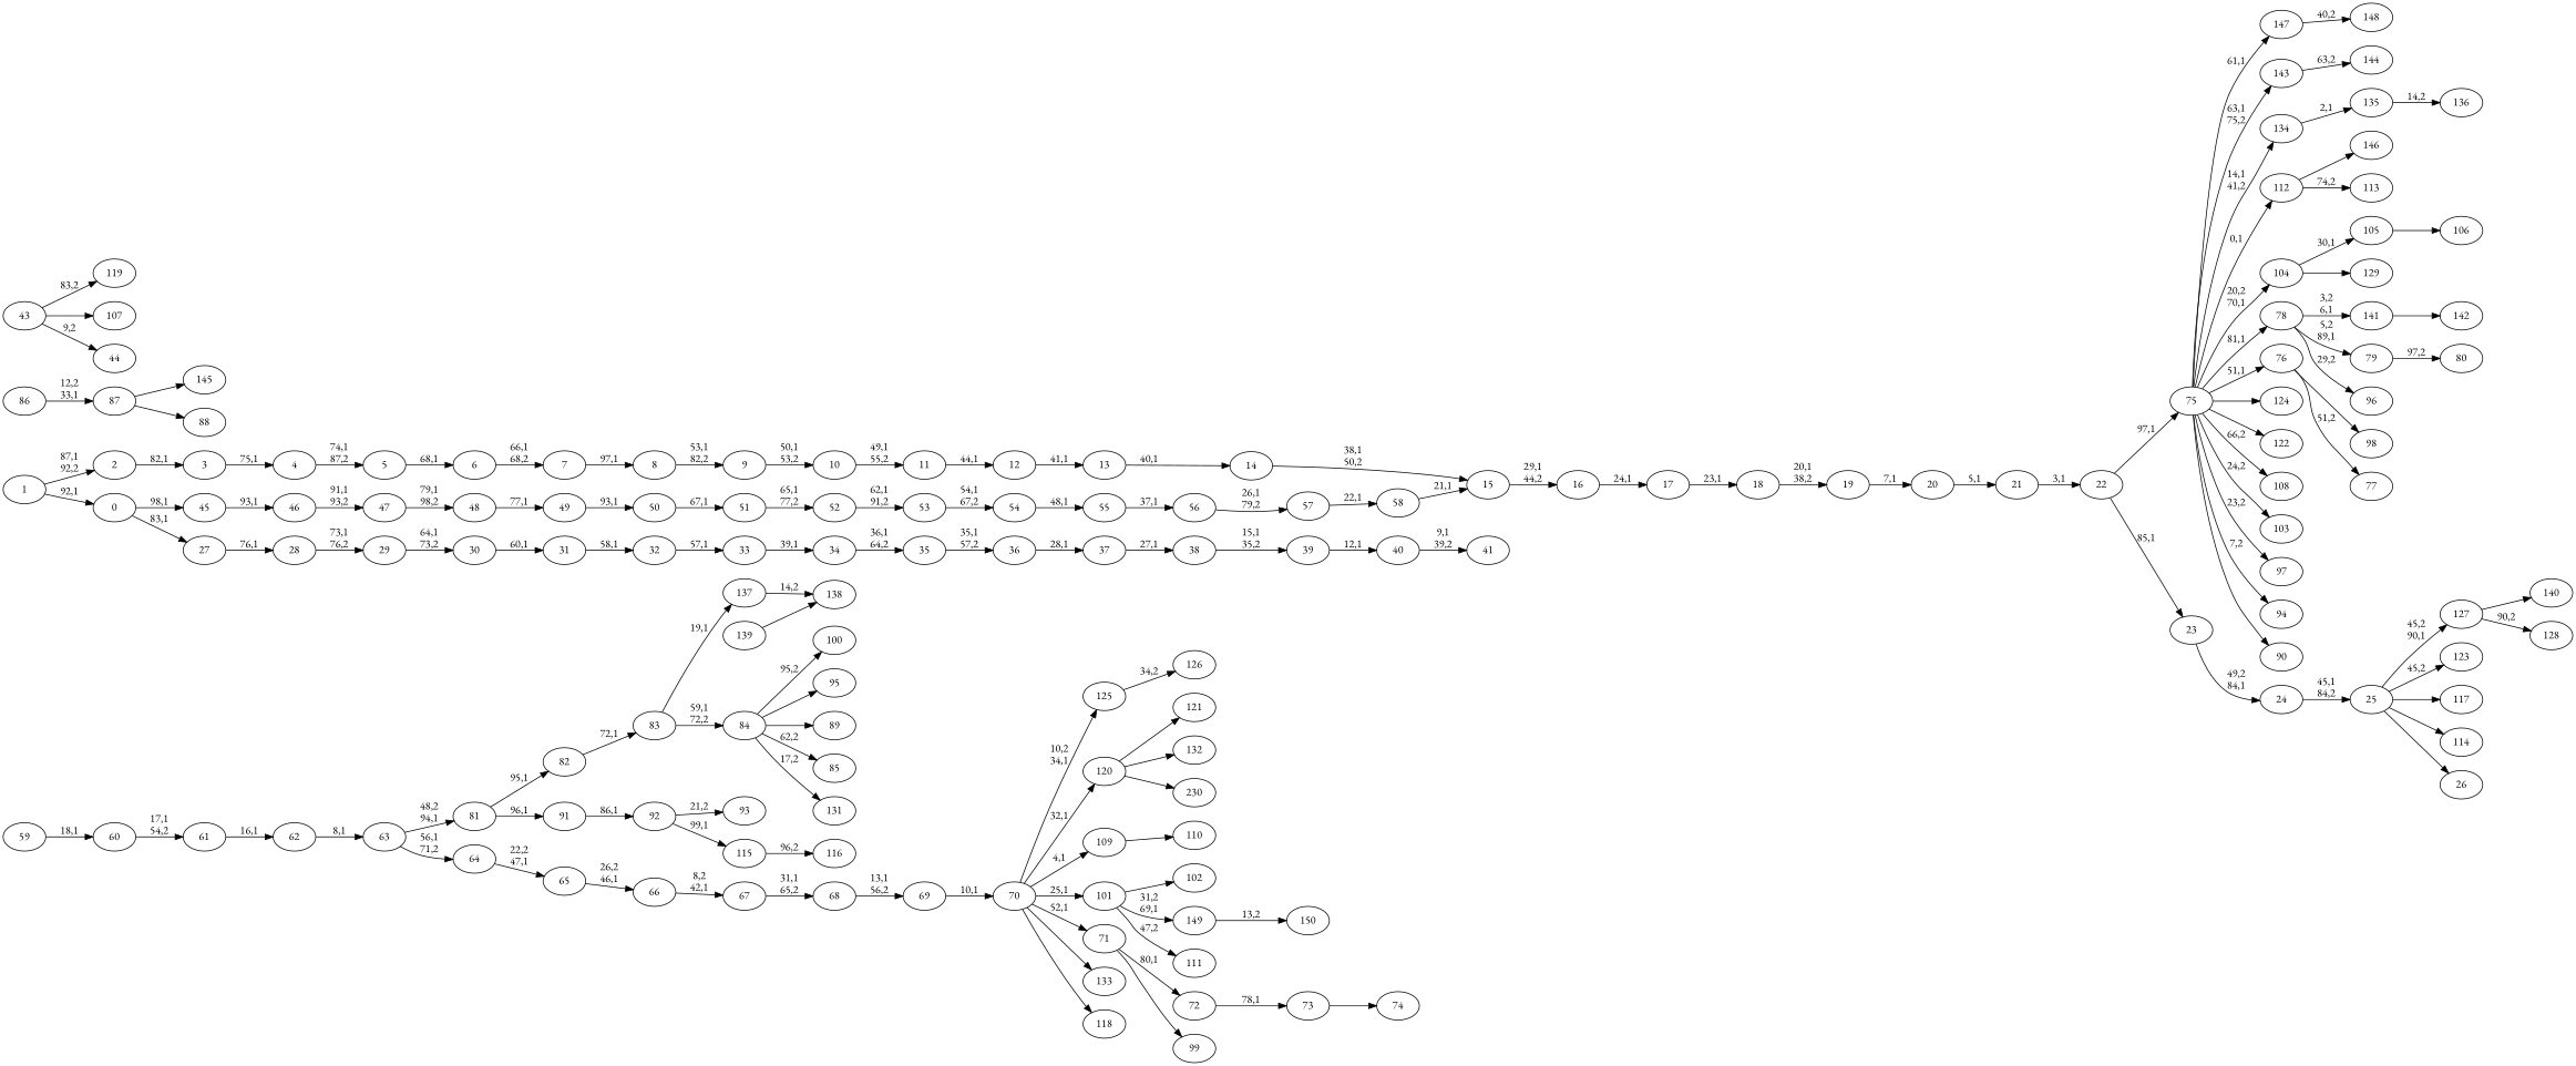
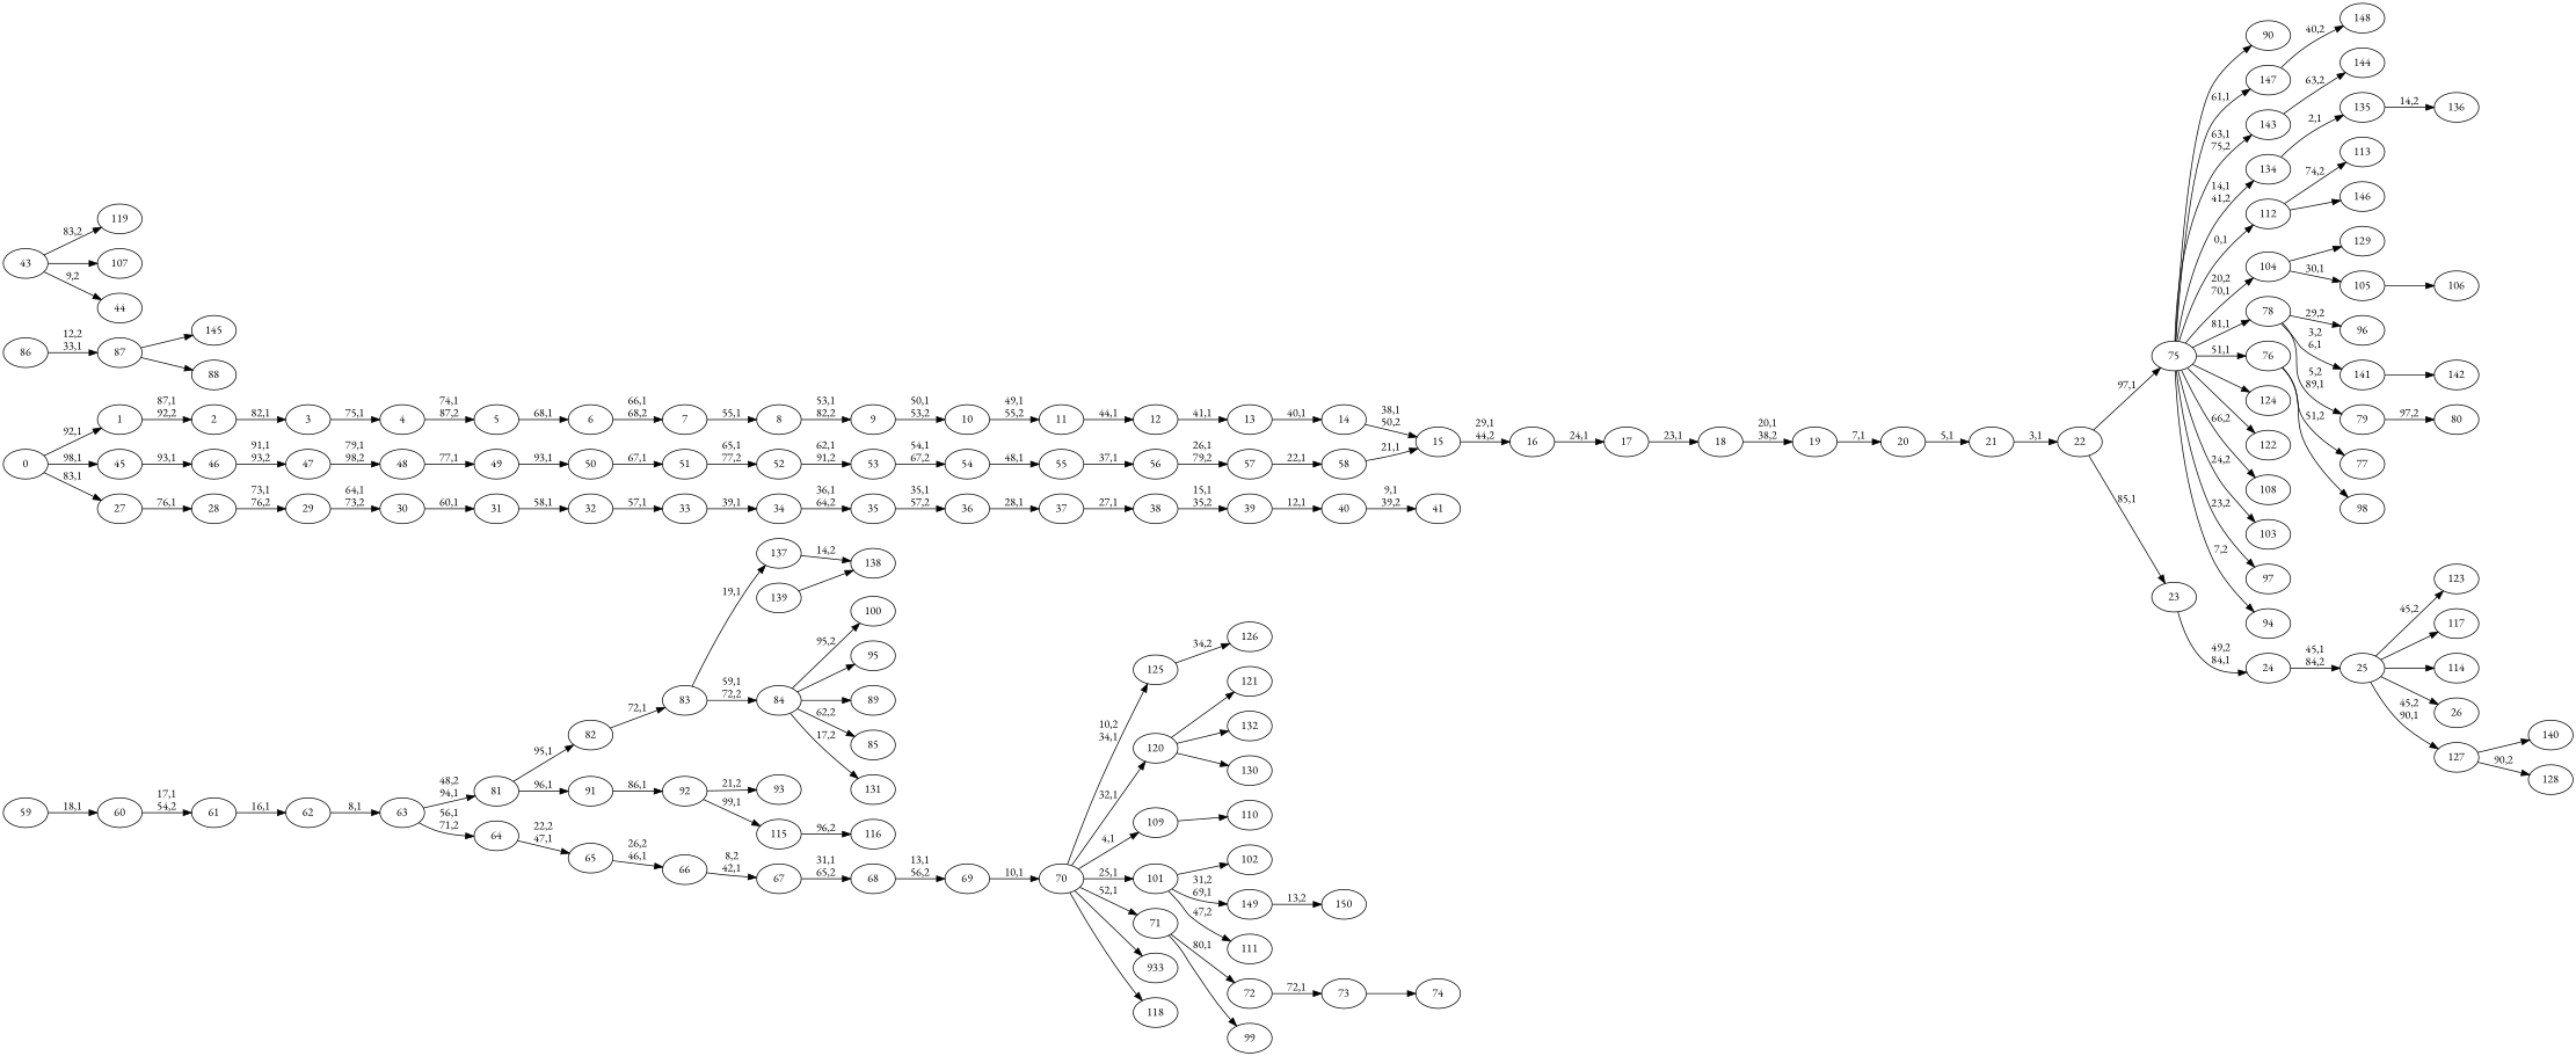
  digraph {
    fontname="EB Garamond"
    rankdir=LR
    node [fontname="EB Garamond"]
    edge [fontname="EB Garamond"]
    149
    150
    147
    148
    143
    144
    141
    142
    139
    138
    137
    135
    136
    134
    127
    140
    128
    125
    126
    120
    132
-   130 [label=230]
+   130
    121
    115
    116
    112
    146
    113
    109
    110
    105
    106
    104
    129
    101
    111
    102
    92
    93
    91
    87
    145
    88
    86
    84
    131
    100
    95
    89
    85
    83
    82
    81
    79
    80
    78
    96
    76
    98
    77
    75
    124
    122
    108
    103
    97
    94
    90
    73
    74
    72
    71
    99
    70
-   133
+   133 [label=933]
    118
    69
    68
    67
    66
    65
    64
    63
    62
    61
    60
    59
    58
    15
    57
    56
    55
    54
    53
    52
    51
    50
    49
    48
    47
    46
    45
    43
    119
    107
    44
    40
    41
    39
    38
    37
    36
    35
    34
    33
    32
    31
    30
    29
    28
    27
    25
    123
    117
    114
    26
    24
    23
    22
    21
    20
    19
    18
    17
    16
    14
    13
    12
    11
    10
    9
    8
    7
    6
    5
    4
    3
    2
    1
    0
    149 -> 150 [label="13,2"]
    147 -> 148 [label="40,2"]
    143 -> 144 [label="63,2"]
    141 -> 142
    139 -> 138
    137 -> 138 [label="14,2"]
    135 -> 136 [label="14,2"]
    134 -> 135 [label="2,1"]
    127 -> 140
    127 -> 128 [label="90,2"]
    125 -> 126 [label="34,2"]
    120 -> 132
    120 -> 130
    120 -> 121
    115 -> 116 [label="96,2"]
    112 -> 146
    112 -> 113 [label="74,2"]
    109 -> 110
    105 -> 106
    104 -> 105 [label="30,1"]
    104 -> 129
    101 -> 149 [label="31,2\n69,1"]
    101 -> 111 [label="47,2"]
    101 -> 102
    92 -> 115 [label="99,1"]
    92 -> 93 [label="21,2"]
    91 -> 92 [label="86,1"]
    87 -> 145
    87 -> 88
    86 -> 87 [label="12,2\n33,1"]
    84 -> 131 [label="17,2"]
    84 -> 100 [label="95,2"]
    84 -> 95
    84 -> 89
    84 -> 85 [label="62,2"]
    83 -> 137 [label="19,1"]
    83 -> 84 [label="59,1\n72,2"]
    82 -> 83 [label="72,1"]
    81 -> 91 [label="96,1"]
    81 -> 82 [label="95,1"]
    79 -> 80 [label="97,2"]
    78 -> 141 [label="3,2\n6,1"]
    78 -> 79 [label="5,2\n89,1"]
    78 -> 96 [label="29,2"]
    76 -> 98
    76 -> 77 [label="51,2"]
    75 -> 147 [label="61,1"]
    75 -> 143 [label="63,1\n75,2"]
    75 -> 134 [label="14,1\n41,2"]
    75 -> 112 [label="0,1"]
    75 -> 104 [label="20,2\n70,1"]
    75 -> 78 [label="81,1"]
    75 -> 76 [label="51,1"]
    75 -> 124
    75 -> 122
    75 -> 108 [label="66,2"]
    75 -> 103 [label="24,2"]
    75 -> 97 [label="23,2"]
    75 -> 94 [label="7,2"]
    75 -> 90
    73 -> 74
-   72 -> 73 [label="78,1"]
+   72 -> 73 [label="72,1"]
    71 -> 72 [label="80,1"]
    71 -> 99
    70 -> 125 [label="10,2\n34,1"]
    70 -> 120 [label="32,1"]
    70 -> 109 [label="4,1"]
    70 -> 101 [label="25,1"]
    70 -> 71 [label="52,1"]
    70 -> 133
    70 -> 118
    69 -> 70 [label="10,1"]
    68 -> 69 [label="13,1\n56,2"]
    67 -> 68 [label="31,1\n65,2"]
    66 -> 67 [label="8,2\n42,1"]
    65 -> 66 [label="26,2\n46,1"]
    64 -> 65 [label="22,2\n47,1"]
    63 -> 81 [label="48,2\n94,1"]
    63 -> 64 [label="56,1\n71,2"]
    62 -> 63 [label="8,1"]
    61 -> 62 [label="16,1"]
    60 -> 61 [label="17,1\n54,2"]
    59 -> 60 [label="18,1"]
    58 -> 15 [label="21,1"]
    15 -> 16 [label="29,1\n44,2"]
    57 -> 58 [label="22,1"]
    56 -> 57 [label="26,1\n79,2"]
    55 -> 56 [label="37,1"]
    54 -> 55 [label="48,1"]
    53 -> 54 [label="54,1\n67,2"]
    52 -> 53 [label="62,1\n91,2"]
    51 -> 52 [label="65,1\n77,2"]
    50 -> 51 [label="67,1"]
    49 -> 50 [label="93,1"]
    48 -> 49 [label="77,1"]
    47 -> 48 [label="79,1\n98,2"]
    46 -> 47 [label="91,1\n93,2"]
    45 -> 46 [label="93,1"]
    43 -> 119 [label="83,2"]
    43 -> 107
    43 -> 44 [label="9,2"]
    40 -> 41 [label="9,1\n39,2"]
    39 -> 40 [label="12,1"]
    38 -> 39 [label="15,1\n35,2"]
    37 -> 38 [label="27,1"]
    36 -> 37 [label="28,1"]
    35 -> 36 [label="35,1\n57,2"]
    34 -> 35 [label="36,1\n64,2"]
    33 -> 34 [label="39,1"]
    32 -> 33 [label="57,1"]
    31 -> 32 [label="58,1"]
    30 -> 31 [label="60,1"]
    29 -> 30 [label="64,1\n73,2"]
    28 -> 29 [label="73,1\n76,2"]
    27 -> 28 [label="76,1"]
    25 -> 127 [label="45,2\n90,1"]
    25 -> 123 [label="45,2"]
    25 -> 117
    25 -> 114
    25 -> 26
    24 -> 25 [label="45,1\n84,2"]
    23 -> 24 [label="49,2\n84,1"]
    22 -> 75 [label="97,1"]
    22 -> 23 [label="85,1"]
    21 -> 22 [label="3,1"]
    20 -> 21 [label="5,1"]
    19 -> 20 [label="7,1"]
    18 -> 19 [label="20,1\n38,2"]
    17 -> 18 [label="23,1"]
    16 -> 17 [label="24,1"]
    14 -> 15 [label="38,1\n50,2"]
    13 -> 14 [label="40,1"]
    12 -> 13 [label="41,1"]
    11 -> 12 [label="44,1"]
    10 -> 11 [label="49,1\n55,2"]
    9 -> 10 [label="50,1\n53,2"]
    8 -> 9 [label="53,1\n82,2"]
-   7 -> 8 [label="97,1"]
+   7 -> 8 [label="55,1"]
    6 -> 7 [label="66,1\n68,2"]
    5 -> 6 [label="68,1"]
    4 -> 5 [label="74,1\n87,2"]
    3 -> 4 [label="75,1"]
    2 -> 3 [label="82,1"]
    1 -> 2 [label="87,1\n92,2"]
    0 -> 45 [label="98,1"]
    0 -> 27 [label="83,1"]
-   1 -> 0 [label="92,1"]
+   0 -> 1 [label="92,1"]
  }
